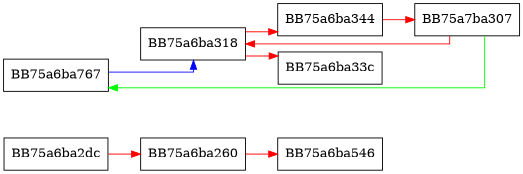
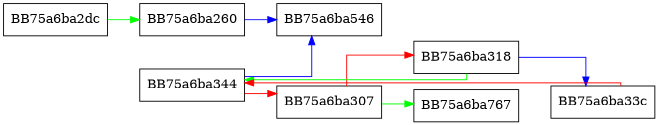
  digraph {
    rankdir=LR
    splines=ortho
    node [shape=box]
    edge [color=red]
    n1 [label=BB75a6ba260]
    BB75a6ba2dc
    n3 [label=BB75a6ba546]
    n4 [label=BB75a6ba767]
-   BB75a6ba307 [label=BB75a7ba307]
+   BB75a6ba307
    BB75a6ba318
    BB75a6ba344
    BB75a6ba33c
-   n1 -> n3
-   BB75a6ba2dc -> n1
-   n4 -> BB75a6ba318 [color=blue]
+   n1 -> n3 [color=blue]
+   BB75a6ba2dc -> n1 [color=green]
    BB75a6ba307 -> n4 [color=green]
    BB75a6ba307 -> BB75a6ba318
-   BB75a6ba318 -> BB75a6ba344
-   BB75a6ba318 -> BB75a6ba33c
+   BB75a6ba318 -> BB75a6ba344 [color=green]
+   BB75a6ba318 -> BB75a6ba33c [color=blue]
+   BB75a6ba344 -> n3 [color=blue]
    BB75a6ba344 -> BB75a6ba307
+   BB75a6ba33c -> BB75a6ba344
  }
